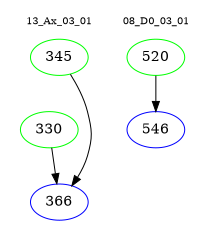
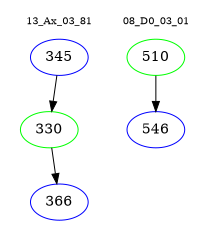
  digraph {
    node [color=green]
    edge [color=black]
-   n1 [label=345]
+   n1 [color=blue label=345]
    n2 [label=330]
    n3 [color=blue label=366]
-   n4 [label=520]
+   n4 [label=510]
    n5 [color=blue label=546]
    subgraph cluster_1 {
      color=white
      fontsize=10
-     label="13_Ax_03_01"
+     label="13_Ax_03_81"
      n1
      n2
      n3
    }
    subgraph cluster_2 {
      color=white
      fontsize=10
      label="08_D0_03_01"
      n4
      n5
    }
-   n1 -> n3
+   n1 -> n2
    n2 -> n3
    n4 -> n5
  }
